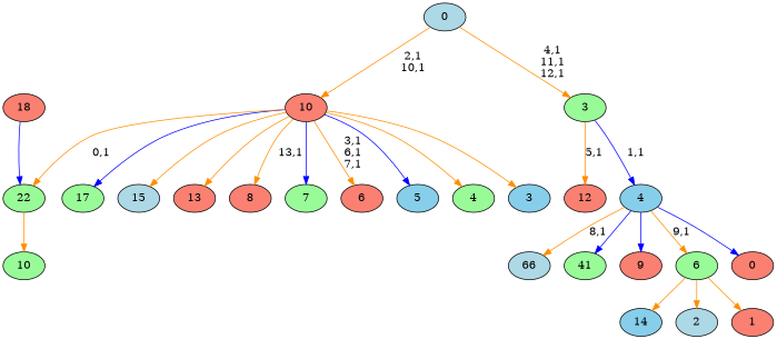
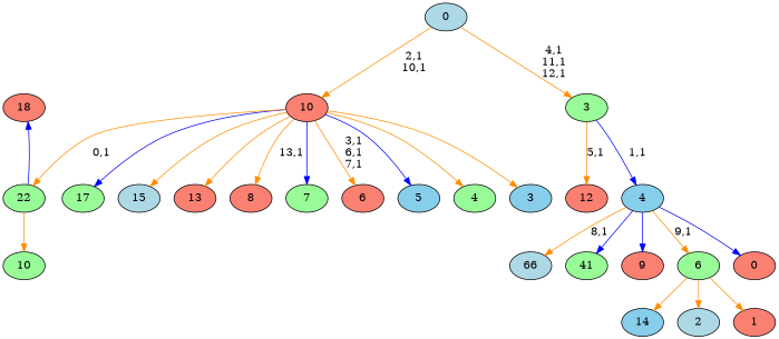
  digraph {
    node [fillcolor=salmon style=filled]
    edge [color=darkorange]
    n1 [label=18]
    n2 [fillcolor=palegreen label=17]
    n3 [fillcolor=lightblue label=66]
    n4 [fillcolor=lightblue label=15]
    n5 [fillcolor=skyblue label=14]
    n6 [label=13]
    n7 [label=12]
    n8 [fillcolor=palegreen label=41]
    n9 [fillcolor=palegreen label=10]
    22 [fillcolor=palegreen]
    n11 [label=9]
    n12 [label=8]
    n13 [fillcolor=palegreen label=7]
    n14 [label=6]
    n15 [fillcolor=skyblue label=5]
    n16 [fillcolor=palegreen label=4]
    n17 [fillcolor=skyblue label=3]
    10
    n19 [fillcolor=lightblue label=2]
    n20 [label=1]
    6 [fillcolor=palegreen]
    n22 [label=0]
    4 [fillcolor=skyblue]
    3 [fillcolor=palegreen]
    0 [fillcolor=lightblue]
-   n1 -> 22 [color=blue]
+   22 -> n1 [color=blue]
    22 -> n9
    10 -> n2 [color=blue]
    10 -> n4
    10 -> n6
    10 -> 22 [label="0,1"]
    10 -> n12 [label="13,1"]
    10 -> n13 [color=blue]
    10 -> n14 [label="3,1\n6,1\n7,1"]
    10 -> n15 [color=blue]
    10 -> n16
    10 -> n17
    6 -> n5
    6 -> n19
    6 -> n20
    4 -> n3 [label="8,1"]
    4 -> n8 [color=blue]
    4 -> n11 [color=blue]
    4 -> 6 [label="9,1"]
    4 -> n22 [color=blue]
    3 -> n7 [label="5,1"]
    3 -> 4 [color=blue label="1,1"]
    0 -> 10 [label="2,1\n10,1"]
    0 -> 3 [label="4,1\n11,1\n12,1"]
  }
